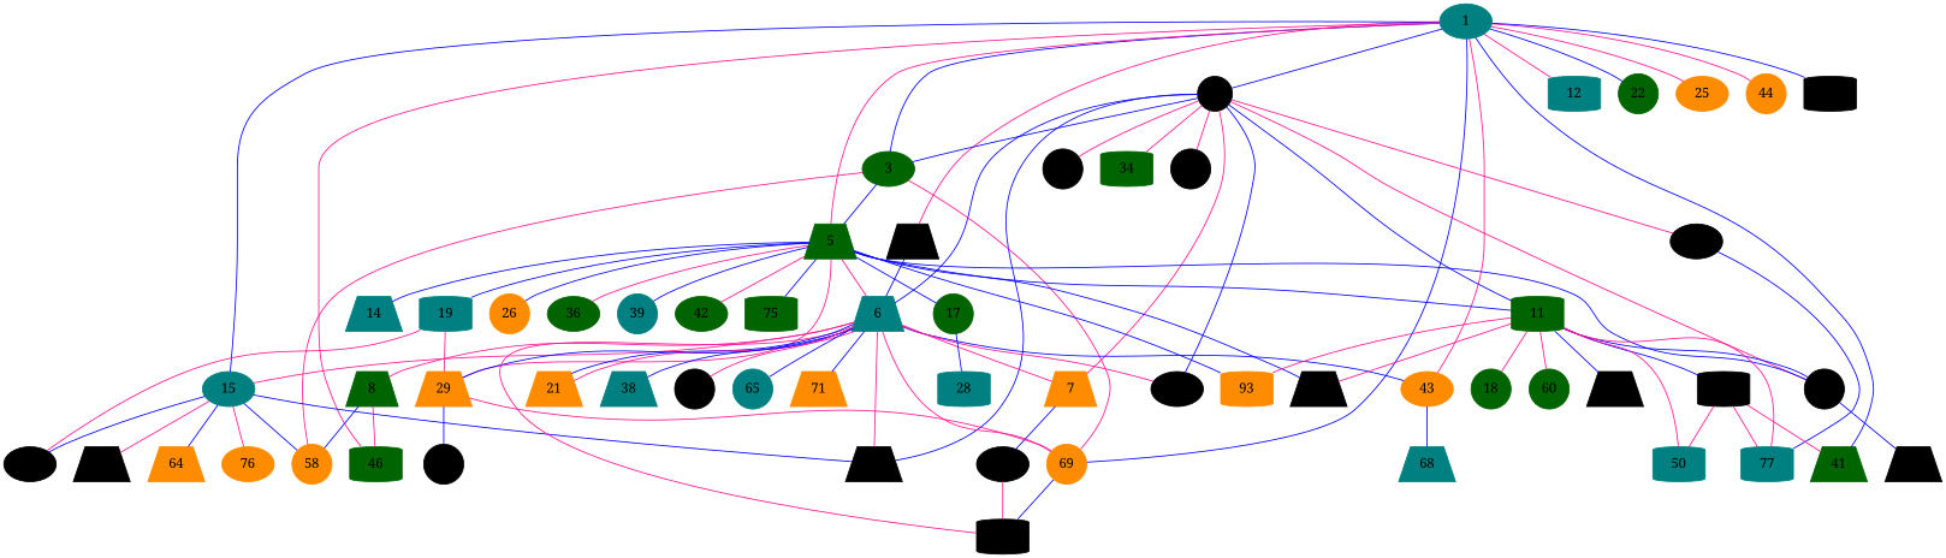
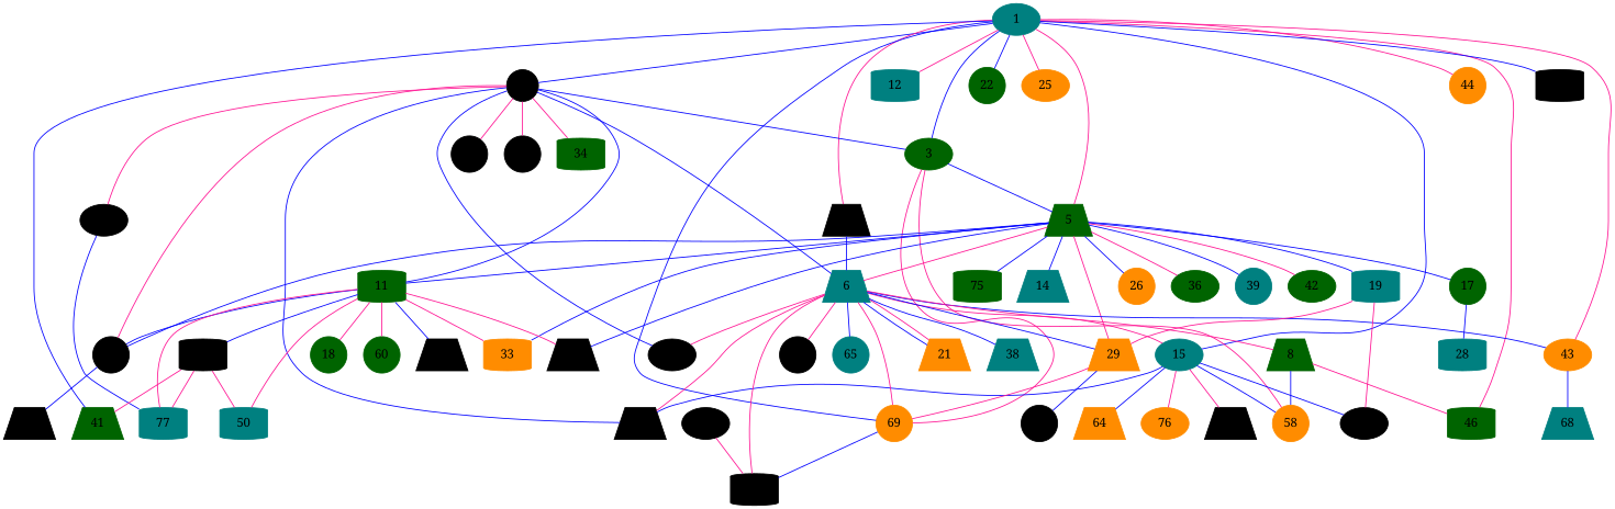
  graph {
    fontname="Noto Serif"
    node [color=black fontname="Noto Serif" shape=trapezium style=filled]
    edge [color=blue fontname="Noto Serif"]
    1 [color=teal shape=ellipse super="+54"]
    2 [shape=circle super="+9"]
    3 [color=darkgreen shape=ellipse super="+48"]
    4
    5 [color=darkgreen super="+10"]
    12 [color=teal shape=cylinder]
    15 [color=teal shape=ellipse super="+31"]
    22 [color=darkgreen shape=circle]
    25 [color=darkorange shape=ellipse]
    41 [color=darkgreen]
    43 [color=darkorange shape=ellipse super="+61"]
    44 [color=darkorange shape=circle]
    46 [color=darkgreen shape=cylinder]
    56 [shape=cylinder]
    69 [color=darkorange shape=circle]
    6 [color=teal super="+16"]
-   7 [color=darkorange super="+32"]
    11 [color=darkgreen shape=cylinder super="+24"]
    20 [shape=ellipse super="+72"]
    23 [shape=circle super="+49"]
    27 [shape=circle]
    34 [color=darkgreen shape=cylinder]
    55 [super="+73"]
    63 [shape=ellipse]
    70 [shape=circle]
    58 [color=darkorange shape=circle]
    14 [color=teal]
    17 [color=darkgreen shape=circle]
    19 [color=teal shape=cylinder]
    26 [color=darkorange shape=circle]
    29 [color=darkorange super="+35"]
-   33 [color=darkorange shape=cylinder label=93]
+   33 [color=darkorange shape=cylinder]
    36 [color=darkgreen shape=ellipse]
    39 [color=teal shape=circle]
    42 [color=darkgreen shape=ellipse]
    45
    75 [color=darkgreen shape=cylinder]
    37 [shape=ellipse]
    40
    64 [color=darkorange]
    76 [color=darkorange shape=ellipse]
    68 [color=teal]
    74 [shape=cylinder]
    8 [color=darkgreen super="+53"]
    21 [color=darkorange]
    38 [color=teal]
    47 [shape=circle super="+67"]
    65 [color=teal shape=circle]
-   71 [color=darkorange]
    57 [shape=ellipse]
    13 [shape=cylinder super="+51"]
    18 [color=darkgreen shape=circle]
    50 [color=teal shape=cylinder super="+59"]
    60 [color=darkgreen shape=circle]
    62
    77 [color=teal shape=cylinder]
    52
    28 [color=teal shape=cylinder super="+30"]
    66 [shape=circle]
    1 -- 2
    1 -- 3
    1 -- 4 [color=deeppink]
    1 -- 5 [color=deeppink]
    1 -- 12 [color=deeppink]
    1 -- 15
    1 -- 22
    1 -- 25 [color=deeppink]
    1 -- 41
    1 -- 43 [color=deeppink]
    1 -- 44 [color=deeppink]
    1 -- 46 [color=deeppink]
    1 -- 56
    1 -- 69
    2 -- 3
    2 -- 6
-   2 -- 7 [color=deeppink]
    2 -- 11
    2 -- 20 [color=deeppink]
    2 -- 23 [color=deeppink]
    2 -- 27 [color=deeppink]
    2 -- 34 [color=deeppink]
    2 -- 55
    2 -- 63
    2 -- 70 [color=deeppink]
    3 -- 5
    3 -- 69 [color=deeppink]
    3 -- 58 [color=deeppink]
    4 -- 6
    5 -- 6 [color=deeppink]
    5 -- 11
    5 -- 23
    5 -- 14
    5 -- 17
    5 -- 19
    5 -- 26
    5 -- 29 [color=deeppink]
    5 -- 33
    5 -- 36 [color=deeppink]
    5 -- 39
    5 -- 42 [color=deeppink]
    5 -- 45
    5 -- 75
    15 -- 55
    15 -- 58
    15 -- 37
    15 -- 40 [color=deeppink]
    15 -- 64
    15 -- 76 [color=deeppink]
    43 -- 68
    69 -- 74
    6 -- 15 [color=deeppink]
    6 -- 43
    6 -- 69 [color=deeppink]
-   6 -- 7 [color=deeppink]
    6 -- 55 [color=deeppink]
    6 -- 63 [color=deeppink]
    6 -- 29
    6 -- 74 [color=deeppink]
    6 -- 8 [color=deeppink]
    6 -- 21
    6 -- 21 [color=deeppink]
    6 -- 38
    6 -- 47 [color=deeppink]
    6 -- 65
-   6 -- 71
-   7 -- 57
    11 -- 23
    11 -- 33 [color=deeppink]
    11 -- 45 [color=deeppink]
    11 -- 13
    11 -- 18 [color=deeppink]
    11 -- 50 [color=deeppink]
    11 -- 60 [color=deeppink]
    11 -- 62
    11 -- 77 [color=deeppink]
    20 -- 77
    23 -- 52
    17 -- 28
    19 -- 29 [color=deeppink]
    19 -- 37 [color=deeppink]
    29 -- 69 [color=deeppink]
    29 -- 66
    8 -- 46 [color=deeppink]
    8 -- 58
    57 -- 74 [color=deeppink]
    13 -- 41 [color=deeppink]
    13 -- 50 [color=deeppink]
    13 -- 77 [color=deeppink]
  }
